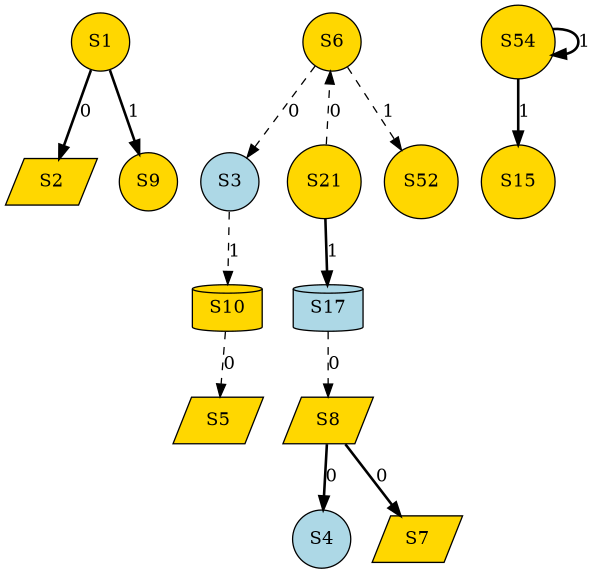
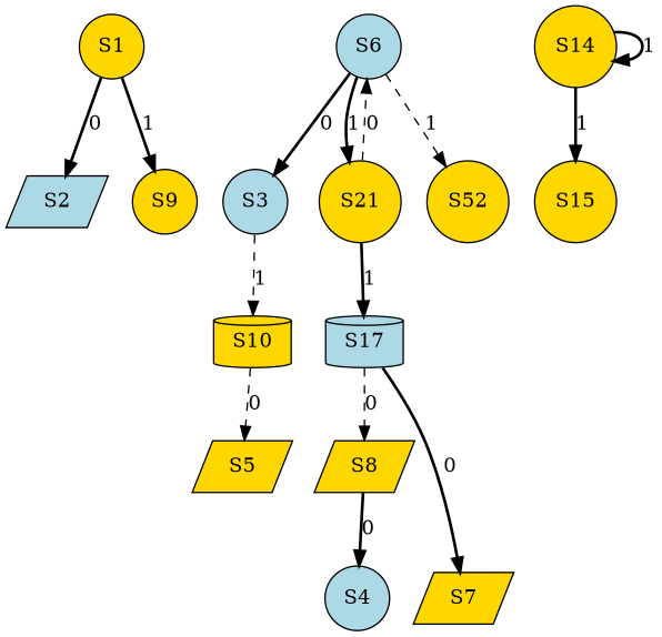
  strict digraph {
    fontname="DejaVu Serif"
    node [fillcolor=gold fontname="DejaVu Serif" shape=circle style=filled]
    edge [fontname="DejaVu Serif" style=bold]
-   S2 [shape=parallelogram]
+   S2 [fillcolor=lightblue shape=parallelogram]
    S1
    S9
    S3 [fillcolor=lightblue]
-   S6
+   S6 [fillcolor=lightblue]
    n6 [label=S21]
    n7 [label=S52]
    S10 [shape=cylinder]
    n9 [fillcolor=lightblue label=S17 shape=cylinder]
    S5 [shape=parallelogram]
    S8 [shape=parallelogram]
    S4 [fillcolor=lightblue]
    S7 [shape=parallelogram]
-   S14 [label=S54]
+   S14
    S15
    S1 -> S2 [label=0]
    S1 -> S9 [label=1]
    S3 -> S10 [label=1 style=dashed]
-   S6 -> S3 [label=0 style=dashed]
+   S6 -> S3 [label=0]
+   S6 -> n6 [label=1]
    S6 -> n7 [label=1 style=dashed]
    n6 -> S6 [label=0 style=dashed]
    n6 -> n9 [label=1]
    S10 -> S5 [label=0 style=dashed]
    n9 -> S8 [label=0 style=dashed]
-   S8 -> S7 [label=0]
+   n9 -> S7 [label=0]
    S8 -> S4 [label=0]
    S14 -> S14 [label=1]
    S14 -> S15 [label=1]
  }
